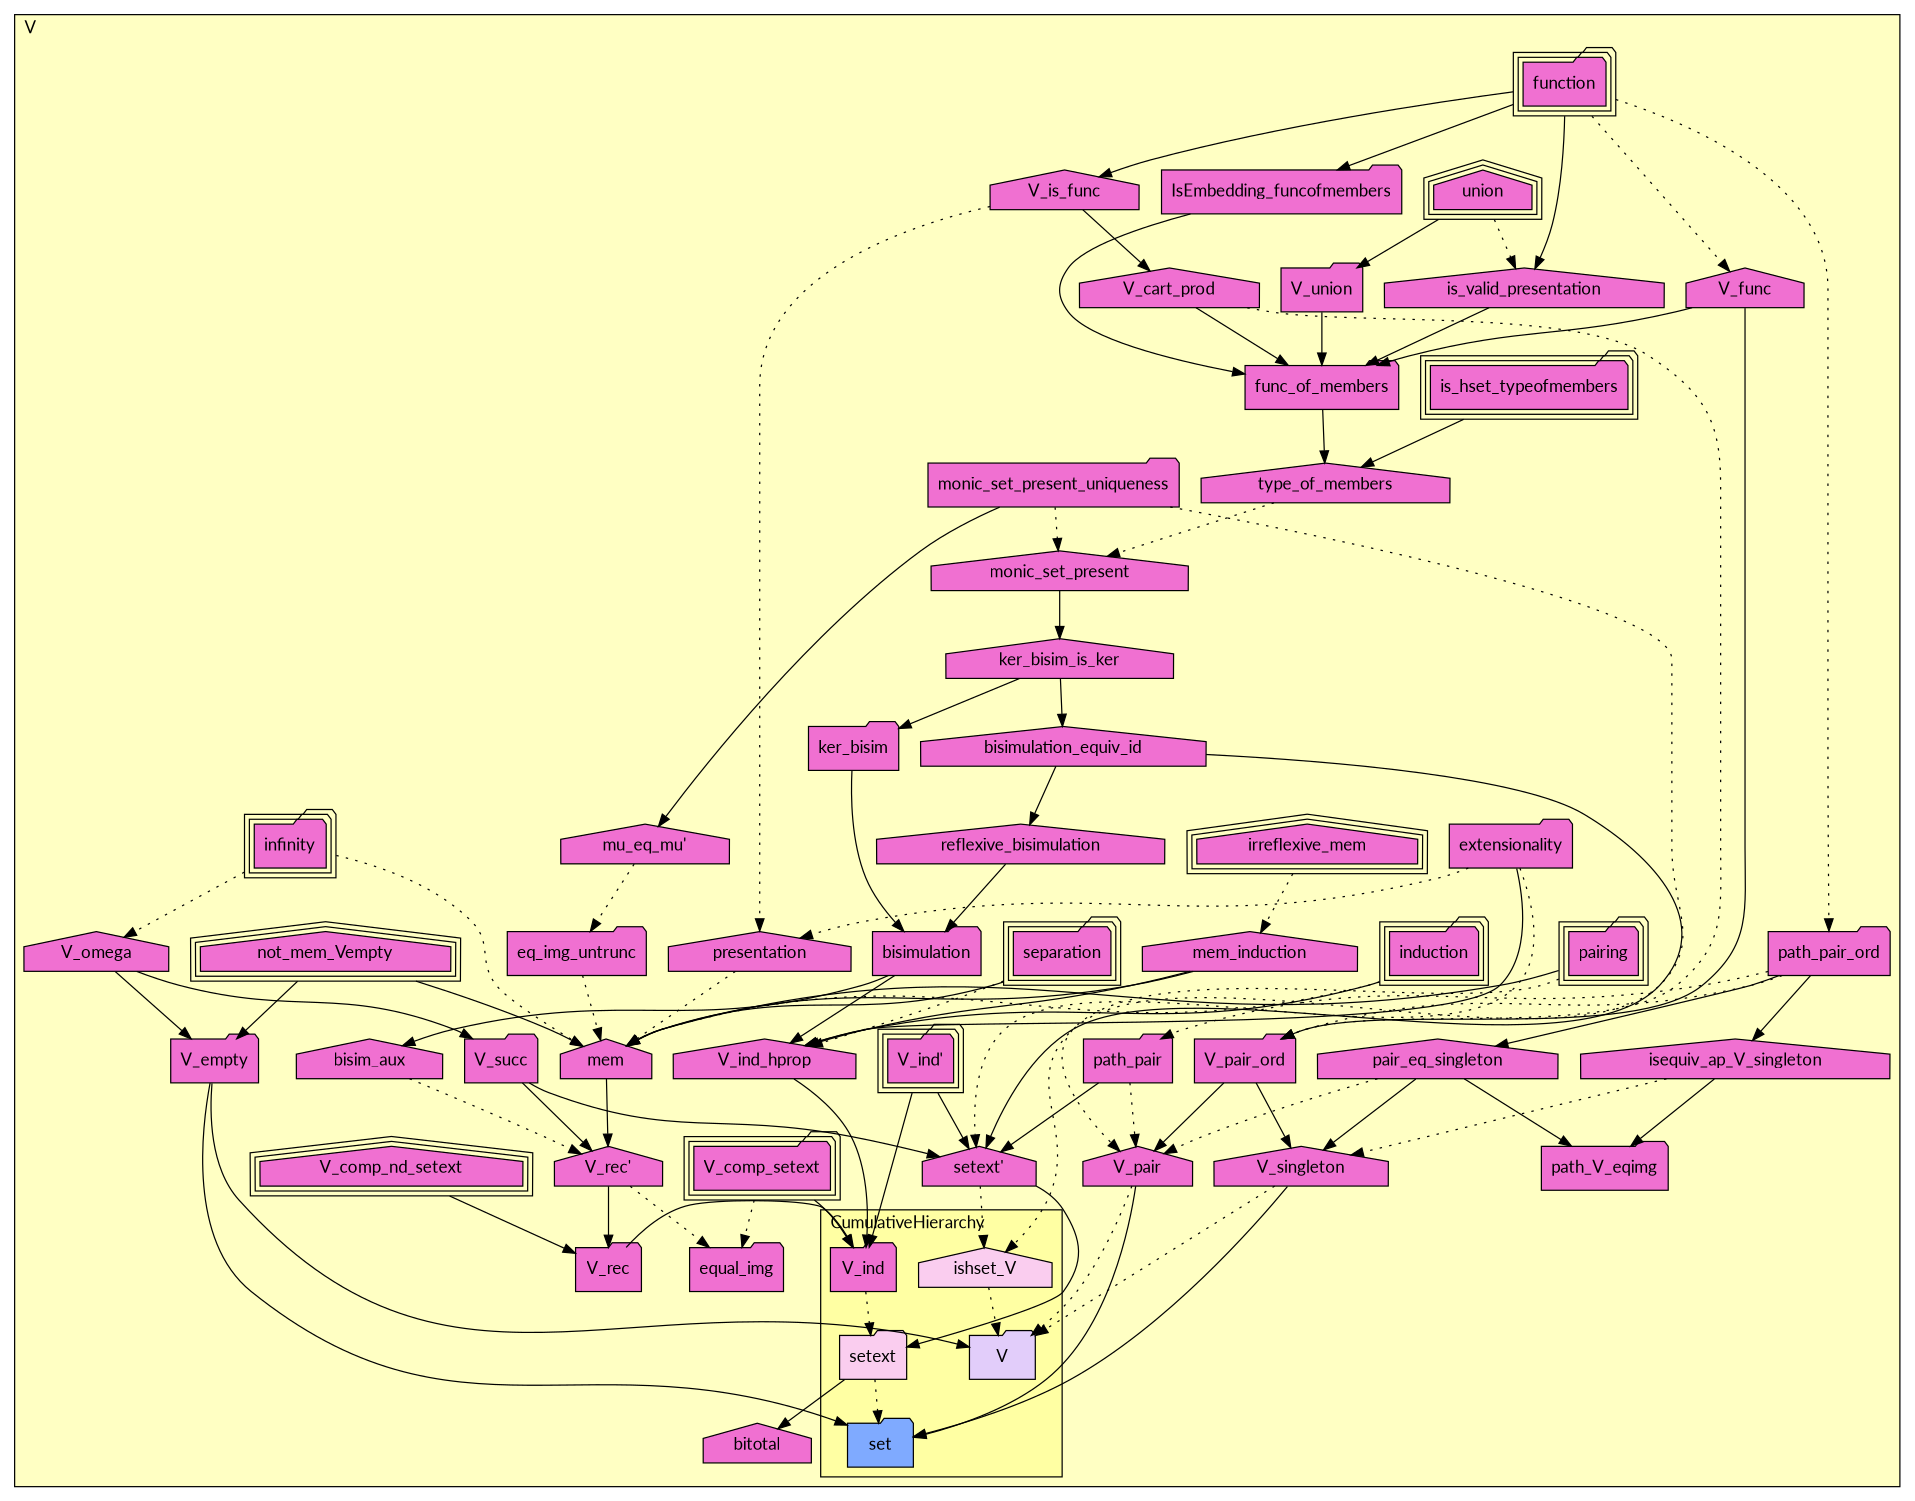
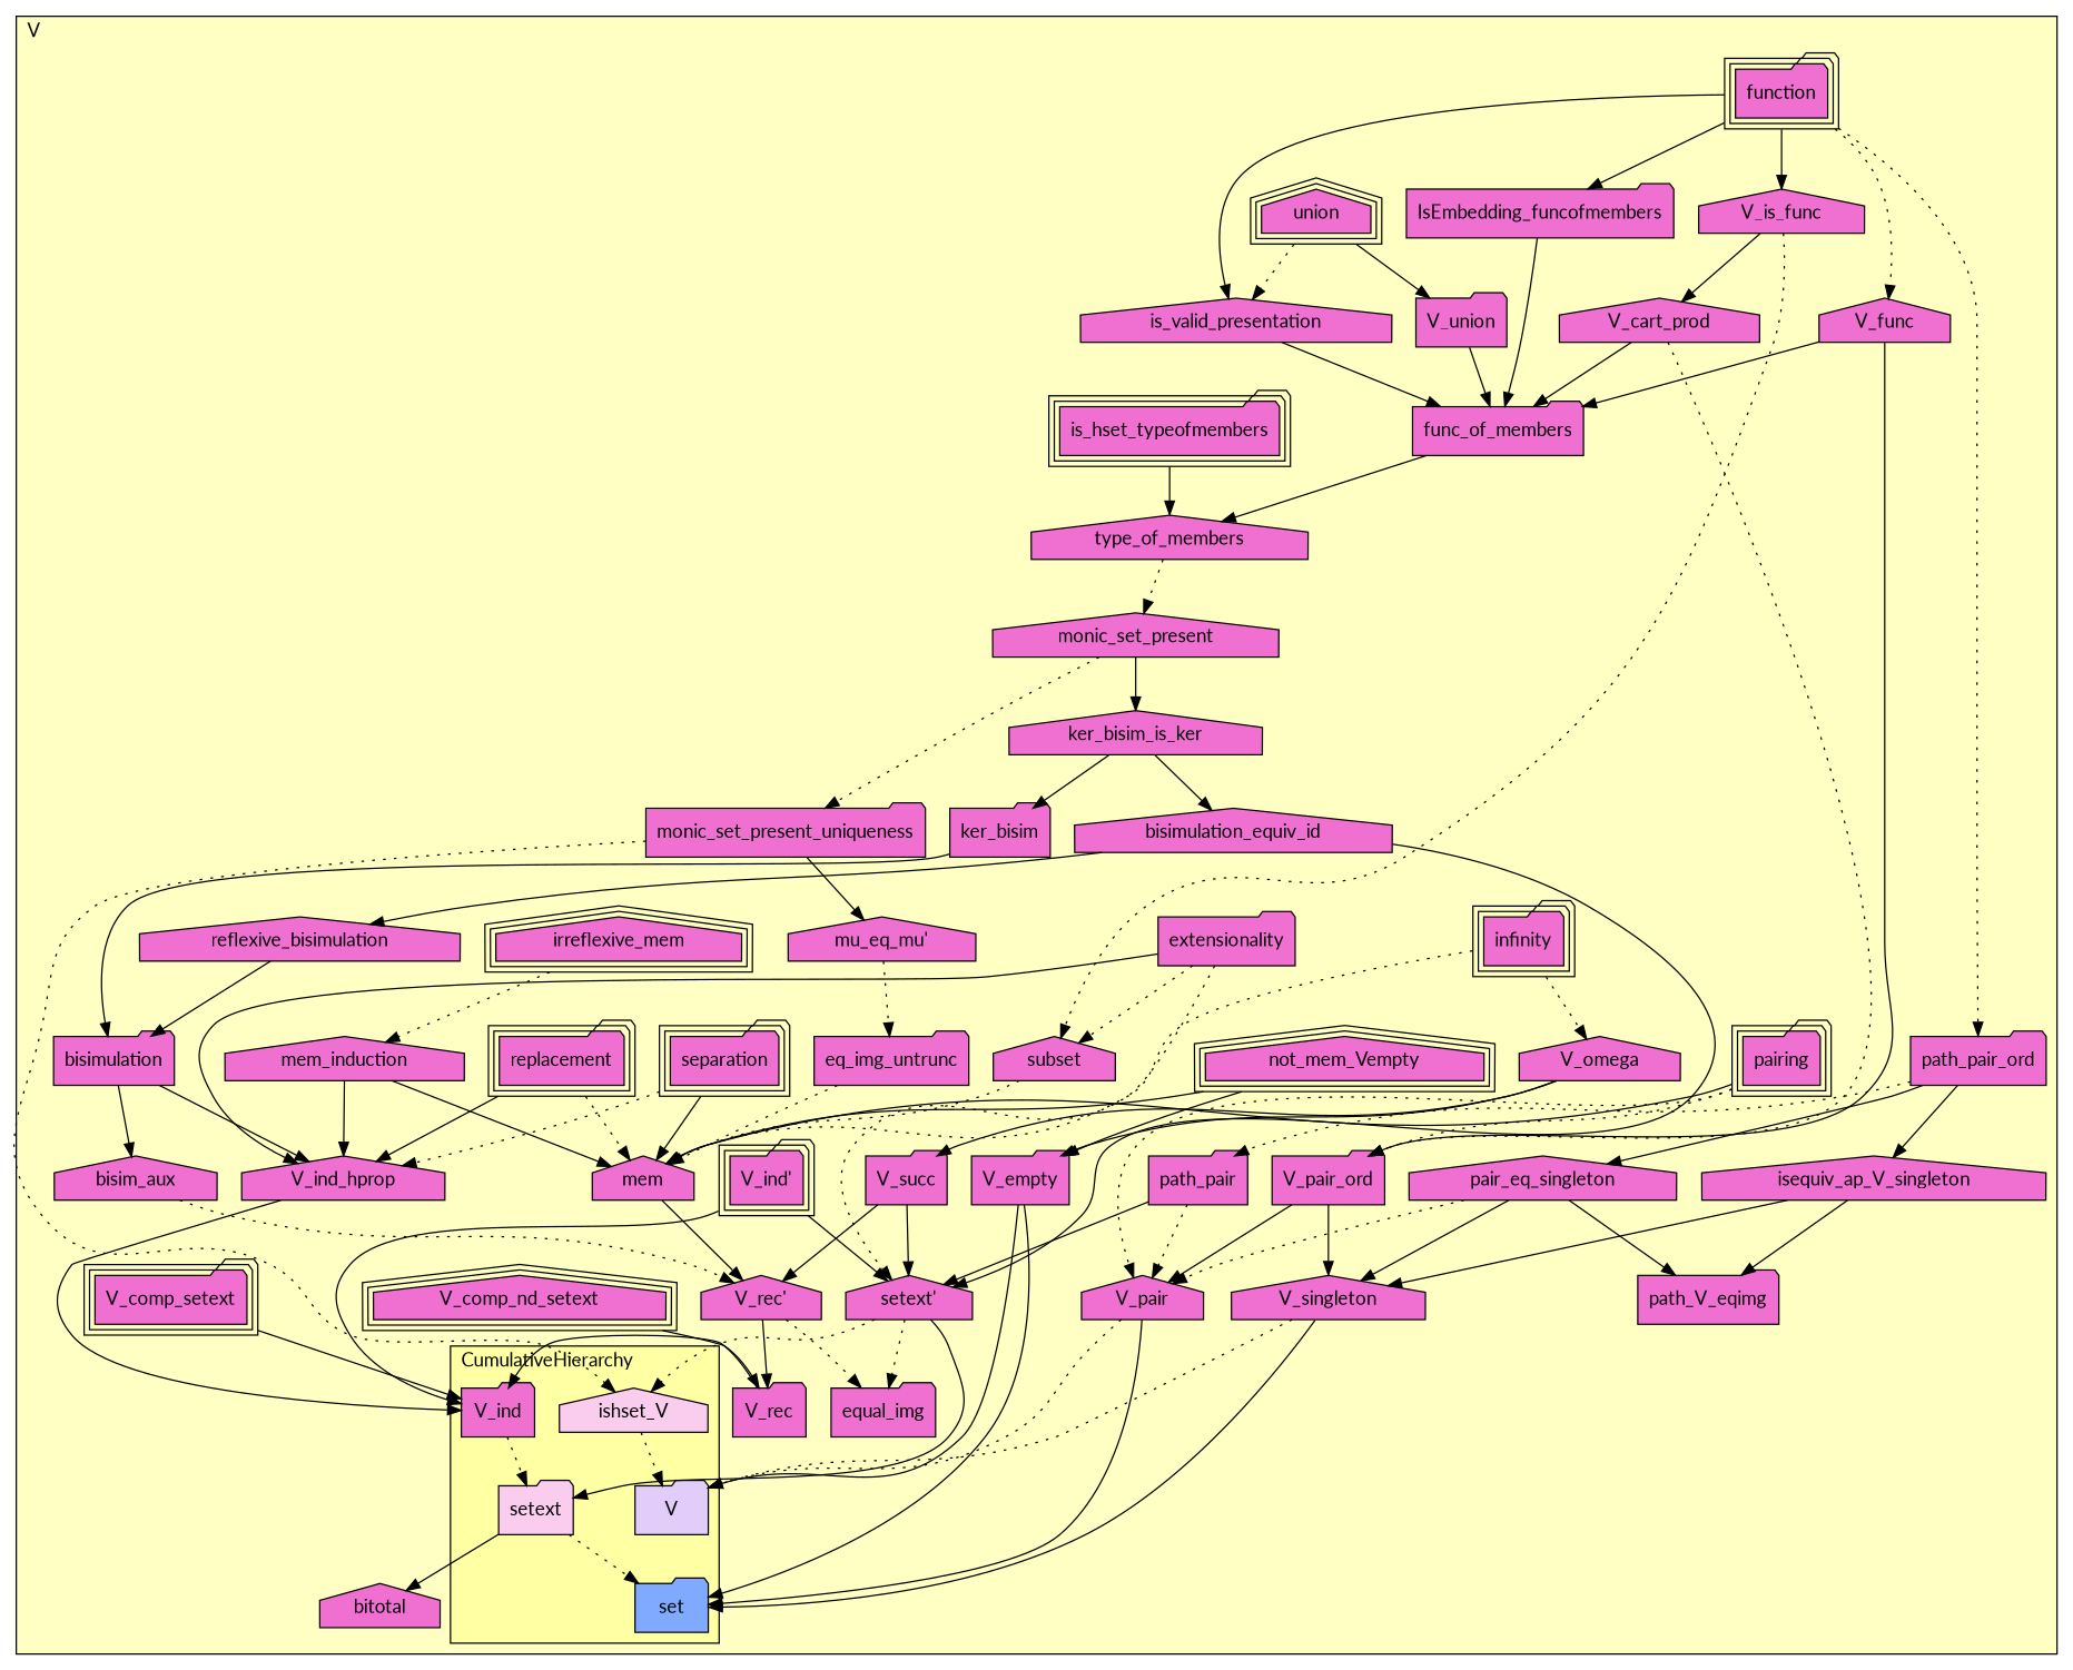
  digraph {
    fontname=Lato
    node [fillcolor="#F070D1" fontname=Lato shape=folder style=filled]
    edge [fontname=Lato style=solid]
    n1 [label=V_ind]
    n2 [fillcolor="#FACDEF" label=ishset_V shape=house]
    n3 [fillcolor="#FACDEF" label=setext]
    n4 [fillcolor="#7FAAFF" label=set]
    n5 [fillcolor="#E2CDFA" label=V]
    n6 [label=separation peripheries=3]
-   n7 [label=induction peripheries=3]
+   n7 [label=replacement peripheries=3]
    n8 [label=function peripheries=3]
    n9 [label=union peripheries=3 shape=house]
    n10 [label=infinity peripheries=3]
    n11 [label=pairing peripheries=3]
    n12 [label=not_mem_Vempty peripheries=3 shape=house]
    n13 [label=V_omega shape=house]
    n14 [label=V_succ]
    n15 [label=V_union]
    n16 [label=V_func shape=house]
    n17 [label=V_is_func shape=house]
    n18 [label=V_cart_prod shape=house]
    n19 [label=path_pair_ord]
    n20 [label=V_pair_ord]
    n21 [label=pair_eq_singleton shape=house]
    n22 [label=path_pair]
    n23 [label=V_pair shape=house]
    n24 [label=isequiv_ap_V_singleton shape=house]
    n25 [label=V_singleton shape=house]
    n26 [label=V_empty]
    n27 [label=path_V_eqimg]
    n28 [label=irreflexive_mem peripheries=3 shape=house]
    n29 [label=mem_induction shape=house]
    n30 [label=extensionality]
    n31 [label=is_valid_presentation shape=house]
    n32 [label=IsEmbedding_funcofmembers]
    n33 [label=is_hset_typeofmembers peripheries=3]
    n34 [label=func_of_members]
    n35 [label=type_of_members shape=house]
    n36 [label=monic_set_present shape=house]
    n37 [label=monic_set_present_uniqueness]
    n38 [label="mu_eq_mu'" shape=house]
    n39 [label=eq_img_untrunc]
    n40 [label=ker_bisim_is_ker shape=house]
    n41 [label=ker_bisim]
    n42 [label=bisimulation_equiv_id shape=house]
    n43 [label=reflexive_bisimulation shape=house]
    n44 [label=bisimulation]
    n45 [label=bisim_aux shape=house]
-   n46 [label=presentation shape=house]
+   n46 [label=subset shape=house]
    n47 [label=mem shape=house]
    n48 [label=V_ind_hprop shape=house]
    n49 [label="V_ind'" peripheries=3]
    n50 [label="V_rec'" shape=house]
    n51 [label="setext'" shape=house]
    n52 [label=equal_img]
    n53 [label=V_comp_nd_setext peripheries=3 shape=house]
    n54 [label=V_rec]
    n55 [label=V_comp_setext peripheries=3]
    n56 [label=bitotal shape=house]
    subgraph cluster_1 {
      fillcolor="#FFFFC3"
      label=V
      labeljust=l
      style=filled
      n6
      n7
      n8
      n9
      n10
      n11
      n12
      n13
      n14
      n15
      n16
      n17
      n18
      n19
      n20
      n21
      n22
      n23
      n24
      n25
      n26
      n27
      n28
      n29
      n30
      n31
      n32
      n33
      n34
      n35
      n36
      n37
      n38
      n39
      n40
      n41
      n42
      n43
      n44
      n45
      n46
      n47
      n48
      n49
      n50
      n51
      n52
      n53
      n54
      n55
      n56
      subgraph cluster_2 {
        fillcolor="#FFFFA3"
        label=CumulativeHierarchy
        labeljust=l
        style=filled
        n1
        n2
        n3
        n4
        n5
      }
    }
    n1 -> n3 [style=dotted]
    n2 -> n5 [style=dotted]
    n3 -> n4 [style=dotted]
    n3 -> n56
    n6 -> n47
    n6 -> n48 [style=dotted]
    n7 -> n47 [style=dotted]
    n7 -> n48
    n8 -> n16 [style=dotted]
    n8 -> n17
    n8 -> n19 [style=dotted]
    n8 -> n31
    n8 -> n32
    n9 -> n15
    n9 -> n31 [style=dotted]
    n10 -> n13 [style=dotted]
    n10 -> n47 [style=dotted]
    n11 -> n23 [style=dotted]
    n11 -> n47
    n12 -> n26
    n12 -> n47
    n13 -> n14
    n13 -> n26
    n14 -> n50
    n14 -> n51
    n15 -> n34
    n16 -> n20
    n16 -> n34
    n17 -> n18
    n17 -> n46 [style=dotted]
    n18 -> n20 [style=dotted]
    n18 -> n34
-   n19 -> n20 [style=dotted]
+   n11 -> n20 [style=dotted]
    n19 -> n21
    n19 -> n22 [style=dotted]
    n19 -> n24
    n20 -> n23
    n20 -> n25
    n21 -> n23 [style=dotted]
    n21 -> n25
    n21 -> n27
    n22 -> n23 [style=dotted]
    n22 -> n51
    n23 -> n4
    n23 -> n5 [style=dotted]
-   n24 -> n25 [style=dotted]
+   n24 -> n25
    n24 -> n27
    n25 -> n4
    n25 -> n5 [style=dotted]
    n26 -> n4
    n26 -> n5
    n28 -> n29 [style=dotted]
    n29 -> n47
    n29 -> n48
    n30 -> n46 [style=dotted]
    n30 -> n48
    n30 -> n51 [style=dotted]
    n31 -> n34
    n32 -> n34
    n33 -> n35
    n34 -> n35
    n35 -> n36 [style=dotted]
-   n37 -> n36 [style=dotted]
+   n36 -> n37 [style=dotted]
    n36 -> n40
    n37 -> n2 [style=dotted]
    n37 -> n38
    n38 -> n39 [style=dotted]
    n39 -> n47 [style=dotted]
    n40 -> n41
    n40 -> n42
    n41 -> n44
    n42 -> n43
    n42 -> n51
    n43 -> n44
    n44 -> n45
    n44 -> n48
    n45 -> n50 [style=dotted]
    n46 -> n47 [style=dotted]
    n47 -> n50
    n48 -> n1
    n49 -> n1
    n49 -> n51
    n50 -> n52 [style=dotted]
    n50 -> n54
    n51 -> n2 [style=dotted]
    n51 -> n3
-   n55 -> n52 [style=dotted]
+   n51 -> n52 [style=dotted]
    n53 -> n54
    n54 -> n1
    n55 -> n1
  }
